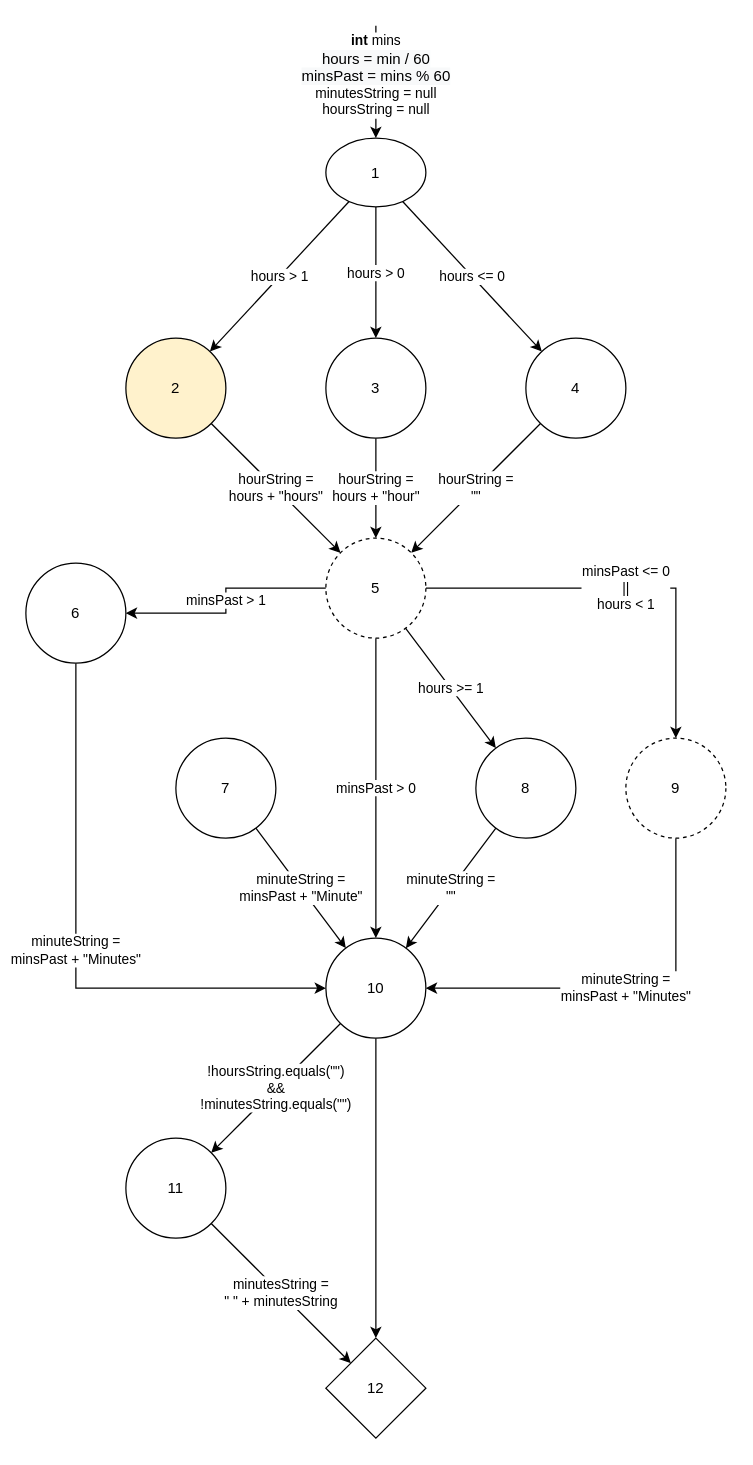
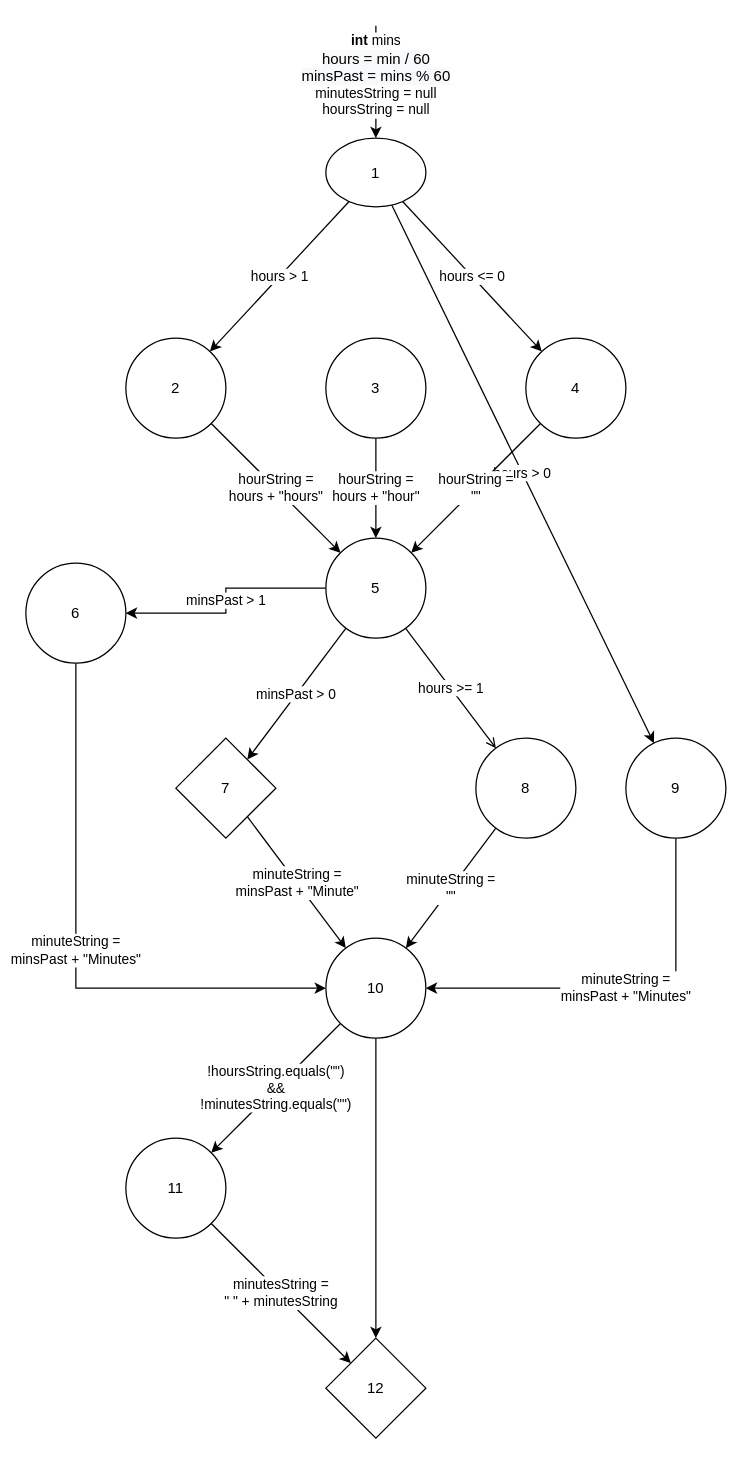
  <mxCell id="0" />
  <mxCell id="1" parent="0" />
  <mxCell id="2" value="hours &amp;gt; 1" style="rounded=0;orthogonalLoop=1;jettySize=auto;html=1;" edge="1" parent="1" source="5" target="7"><mxGeometry relative="1" as="geometry" /></mxCell>
- <mxCell id="3" value="hours &amp;gt; 0" style="edgeStyle=none;rounded=0;orthogonalLoop=1;jettySize=auto;html=1;" edge="1" parent="1" source="5" target="9"><mxGeometry relative="1" as="geometry" /></mxCell>
+ <mxCell id="3" value="hours &amp;gt; 0" style="edgeStyle=none;rounded=0;orthogonalLoop=1;jettySize=auto;html=1;" edge="1" parent="1" source="5" target="25"><mxGeometry relative="1" as="geometry" /></mxCell>
  <mxCell id="4" value="hours &amp;lt;= 0" style="edgeStyle=none;rounded=0;orthogonalLoop=1;jettySize=auto;html=1;" edge="1" parent="1" source="5" target="11"><mxGeometry relative="1" as="geometry" /></mxCell>
  <mxCell id="5" value="1" style="ellipse;whiteSpace=wrap;html=1;aspect=fixed;" vertex="1" parent="1"><mxGeometry x="260" y="110" width="80" height="55" as="geometry" /></mxCell>
  <mxCell id="6" value="hourString =&lt;br&gt;hours + &quot;hours&quot;" style="edgeStyle=none;rounded=0;orthogonalLoop=1;jettySize=auto;html=1;" edge="1" parent="1" source="7" target="17"><mxGeometry relative="1" as="geometry" /></mxCell>
- <mxCell id="7" value="2" style="ellipse;whiteSpace=wrap;html=1;aspect=fixed;fillColor=#fff2cc;" vertex="1" parent="1"><mxGeometry x="100" y="270" width="80" height="80" as="geometry" /></mxCell>
+ <mxCell id="7" value="2" style="ellipse;whiteSpace=wrap;html=1;aspect=fixed;" vertex="1" parent="1"><mxGeometry x="100" y="270" width="80" height="80" as="geometry" /></mxCell>
  <mxCell id="8" value="hourString =&lt;br&gt;hours + &quot;hour&quot;" style="edgeStyle=none;rounded=0;orthogonalLoop=1;jettySize=auto;html=1;" edge="1" parent="1" source="9" target="17"><mxGeometry relative="1" as="geometry" /></mxCell>
  <mxCell id="9" value="3" style="ellipse;whiteSpace=wrap;html=1;aspect=fixed;" vertex="1" parent="1"><mxGeometry x="260" y="270" width="80" height="80" as="geometry" /></mxCell>
  <mxCell id="10" value="hourString =&lt;br&gt;&quot;&quot;" style="edgeStyle=none;rounded=0;orthogonalLoop=1;jettySize=auto;html=1;" edge="1" parent="1" source="11" target="17"><mxGeometry relative="1" as="geometry" /></mxCell>
  <mxCell id="11" value="4" style="ellipse;whiteSpace=wrap;html=1;aspect=fixed;" vertex="1" parent="1"><mxGeometry x="420" y="270" width="80" height="80" as="geometry" /></mxCell>
  <mxCell id="12" value="&lt;b&gt;int &lt;/b&gt;mins&lt;br&gt;&lt;span style=&quot;font-size: 12px ; background-color: rgb(248 , 249 , 250)&quot;&gt;hours = min / 60&lt;/span&gt;&lt;br style=&quot;font-size: 12px ; background-color: rgb(248 , 249 , 250)&quot;&gt;&lt;span style=&quot;font-size: 12px ; background-color: rgb(248 , 249 , 250)&quot;&gt;minsPast = mins % 60&lt;br&gt;&lt;/span&gt;minutesString = null&lt;br&gt;hoursString = null" style="endArrow=classic;html=1;entryX=0.5;entryY=0;entryDx=0;entryDy=0;" edge="1" parent="1" target="5"><mxGeometry x="-0.111" width="50" height="50" relative="1" as="geometry"><mxPoint x="300" y="20" as="sourcePoint" /><mxPoint x="220" y="90" as="targetPoint" /><mxPoint as="offset" /></mxGeometry></mxCell>
- <mxCell id="13" value="hours &amp;gt;= 1" style="edgeStyle=none;rounded=0;orthogonalLoop=1;jettySize=auto;html=1;" edge="1" parent="1" source="17" target="23"><mxGeometry relative="1" as="geometry" /></mxCell>
- <mxCell id="14" value="minsPast &amp;lt;= 0&lt;br&gt;||&lt;br&gt;hours &amp;lt; 1" style="edgeStyle=orthogonalEdgeStyle;rounded=0;orthogonalLoop=1;jettySize=auto;html=1;" edge="1" parent="1" source="17" target="25"><mxGeometry relative="1" as="geometry" /></mxCell>
+ <mxCell id="13" value="hours &amp;gt;= 1" style="edgeStyle=none;rounded=0;orthogonalLoop=1;jettySize=auto;html=1;endArrow=open;" edge="1" parent="1" source="17" target="23"><mxGeometry relative="1" as="geometry" /></mxCell>
  <mxCell id="15" value="minsPast &amp;gt; 1" style="edgeStyle=orthogonalEdgeStyle;rounded=0;orthogonalLoop=1;jettySize=auto;html=1;" edge="1" parent="1" source="17" target="21"><mxGeometry relative="1" as="geometry" /></mxCell>
- <mxCell id="16" value="minsPast &amp;gt; 0" style="edgeStyle=none;rounded=0;orthogonalLoop=1;jettySize=auto;html=1;" edge="1" parent="1" source="17" target="28"><mxGeometry relative="1" as="geometry" /></mxCell>
- <mxCell id="17" value="5" style="ellipse;whiteSpace=wrap;html=1;aspect=fixed;dashed=1;" vertex="1" parent="1"><mxGeometry x="260" y="430" width="80" height="80" as="geometry" /></mxCell>
+ <mxCell id="16" value="minsPast &amp;gt; 0" style="edgeStyle=none;rounded=0;orthogonalLoop=1;jettySize=auto;html=1;" edge="1" parent="1" source="17" target="19"><mxGeometry relative="1" as="geometry" /></mxCell>
+ <mxCell id="17" value="5" style="ellipse;whiteSpace=wrap;html=1;aspect=fixed;" vertex="1" parent="1"><mxGeometry x="260" y="430" width="80" height="80" as="geometry" /></mxCell>
  <mxCell id="18" value="minuteString =&lt;br&gt;minsPast + &quot;Minute&quot;" style="edgeStyle=none;rounded=0;orthogonalLoop=1;jettySize=auto;html=1;" edge="1" parent="1" source="19" target="28"><mxGeometry relative="1" as="geometry" /></mxCell>
- <mxCell id="19" value="7" style="ellipse;whiteSpace=wrap;html=1;aspect=fixed;" vertex="1" parent="1"><mxGeometry x="140" y="590" width="80" height="80" as="geometry" /></mxCell>
+ <mxCell id="19" value="7" style="rhombus;whiteSpace=wrap;html=1;aspect=fixed;" vertex="1" parent="1"><mxGeometry x="140" y="590" width="80" height="80" as="geometry" /></mxCell>
  <mxCell id="20" value="minuteString =&lt;br&gt;minsPast + &quot;Minutes&quot;" style="edgeStyle=orthogonalEdgeStyle;rounded=0;orthogonalLoop=1;jettySize=auto;html=1;" edge="1" parent="1" source="21" target="28"><mxGeometry relative="1" as="geometry"><Array as="points"><mxPoint x="60" y="790" /></Array></mxGeometry></mxCell>
  <mxCell id="21" value="6" style="ellipse;whiteSpace=wrap;html=1;aspect=fixed;" vertex="1" parent="1"><mxGeometry x="20" y="450" width="80" height="80" as="geometry" /></mxCell>
  <mxCell id="22" value="minuteString =&lt;br&gt;&quot;&quot;" style="edgeStyle=none;rounded=0;orthogonalLoop=1;jettySize=auto;html=1;" edge="1" parent="1" source="23" target="28"><mxGeometry relative="1" as="geometry" /></mxCell>
  <mxCell id="23" value="8" style="ellipse;whiteSpace=wrap;html=1;aspect=fixed;" vertex="1" parent="1"><mxGeometry x="380" y="590" width="80" height="80" as="geometry" /></mxCell>
  <mxCell id="24" value="minuteString =&lt;br&gt;minsPast + &quot;Minutes&quot;" style="edgeStyle=orthogonalEdgeStyle;rounded=0;orthogonalLoop=1;jettySize=auto;html=1;" edge="1" parent="1" source="25" target="28"><mxGeometry relative="1" as="geometry"><Array as="points"><mxPoint x="540" y="790" /></Array></mxGeometry></mxCell>
- <mxCell id="25" value="9" style="ellipse;whiteSpace=wrap;html=1;aspect=fixed;dashed=1;" vertex="1" parent="1"><mxGeometry x="500" y="590" width="80" height="80" as="geometry" /></mxCell>
+ <mxCell id="25" value="9" style="ellipse;whiteSpace=wrap;html=1;aspect=fixed;" vertex="1" parent="1"><mxGeometry x="500" y="590" width="80" height="80" as="geometry" /></mxCell>
  <mxCell id="26" value="!hoursString.equals(&quot;&quot;)&lt;br&gt;&amp;amp;&amp;amp;&lt;br&gt;!minutesString.equals(&quot;&quot;)" style="rounded=0;orthogonalLoop=1;jettySize=auto;html=1;" edge="1" parent="1" source="28" target="30"><mxGeometry relative="1" as="geometry" /></mxCell>
  <mxCell id="27" style="edgeStyle=none;rounded=0;orthogonalLoop=1;jettySize=auto;html=1;" edge="1" parent="1" source="28" target="31"><mxGeometry relative="1" as="geometry" /></mxCell>
  <mxCell id="28" value="10" style="ellipse;whiteSpace=wrap;html=1;aspect=fixed;" vertex="1" parent="1"><mxGeometry x="260" y="750" width="80" height="80" as="geometry" /></mxCell>
  <mxCell id="29" value="minutesString =&lt;br&gt;&quot; &quot; + minutesString" style="edgeStyle=none;rounded=0;orthogonalLoop=1;jettySize=auto;html=1;" edge="1" parent="1" source="30" target="31"><mxGeometry relative="1" as="geometry" /></mxCell>
  <mxCell id="30" value="11" style="ellipse;whiteSpace=wrap;html=1;aspect=fixed;" vertex="1" parent="1"><mxGeometry x="100" y="910" width="80" height="80" as="geometry" /></mxCell>
  <mxCell id="31" value="12" style="rhombus;whiteSpace=wrap;html=1;aspect=fixed;" vertex="1" parent="1"><mxGeometry x="260" y="1070" width="80" height="80" as="geometry" /></mxCell>
